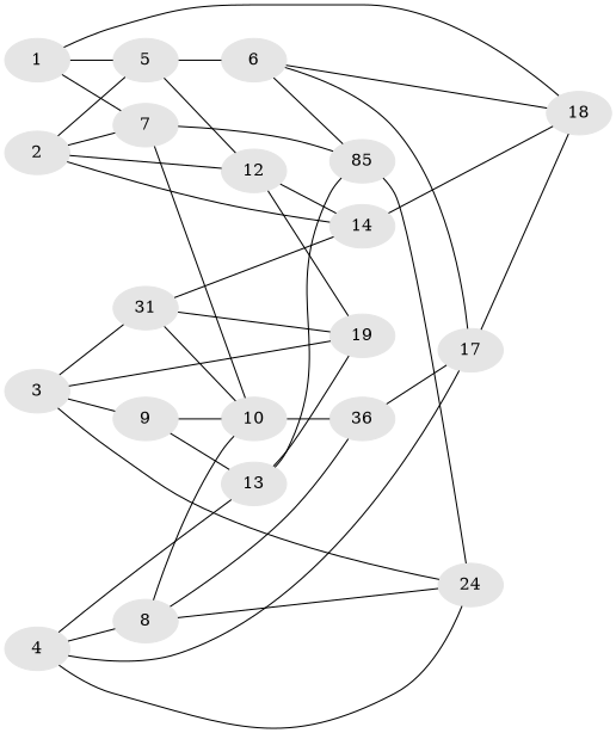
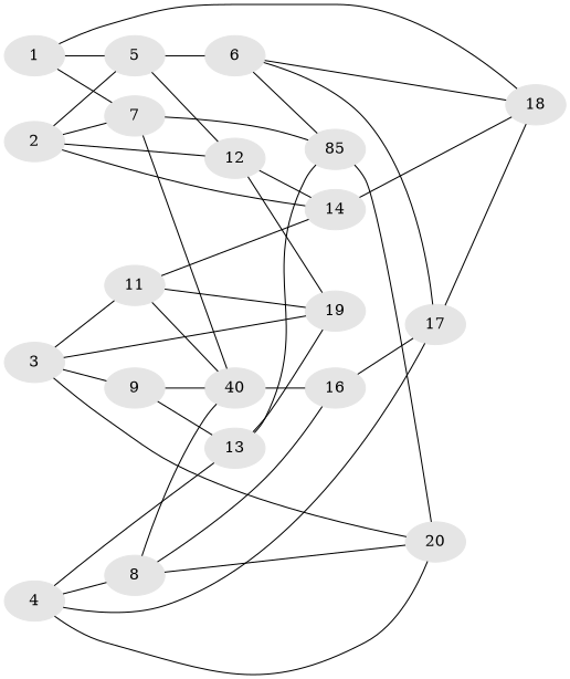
  graph {
    rankdir=LR
    node [color=gray90 style=filled]
    1
    5
    7
    18
    12
    6
    n7 [label=85]
-   10
+   10 [label=40]
    9
    13
    2
    14
    19
    3
-   11 [label=31]
-   20 [label=24]
+   11
+   20
    4
    8
    17
-   16 [label=36]
+   16
    1 -- 5
    1 -- 7
    1 -- 18
    5 -- 12
    5 -- 6
    7 -- n7
    7 -- 10
    12 -- 14
    12 -- 19
    6 -- 18
    6 -- n7
    6 -- 17
    n7 -- 20
    10 -- 16
    9 -- 10
    9 -- 13
    13 -- n7
    13 -- 19
    2 -- 5
    2 -- 7
    2 -- 12
    2 -- 14
    14 -- 18
    3 -- 9
    3 -- 19
    3 -- 11
    3 -- 20
    11 -- 10
    11 -- 14
    11 -- 19
    4 -- 13
    4 -- 20
    4 -- 8
    4 -- 17
    8 -- 10
    8 -- 20
    8 -- 16
    17 -- 18
    16 -- 17
  }
